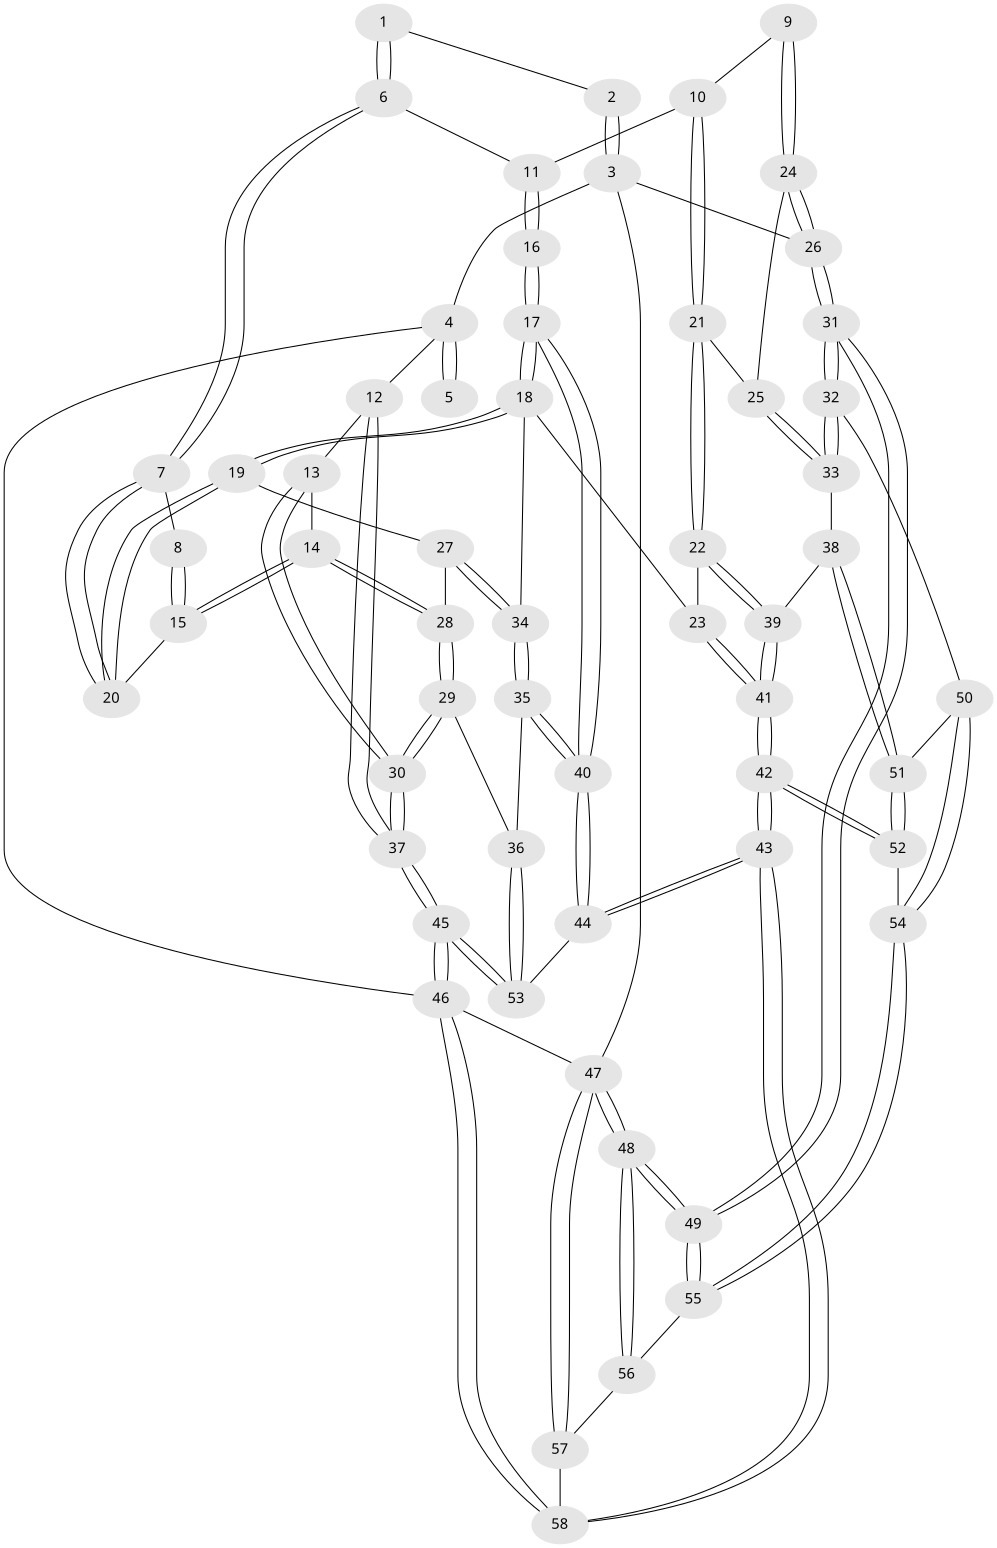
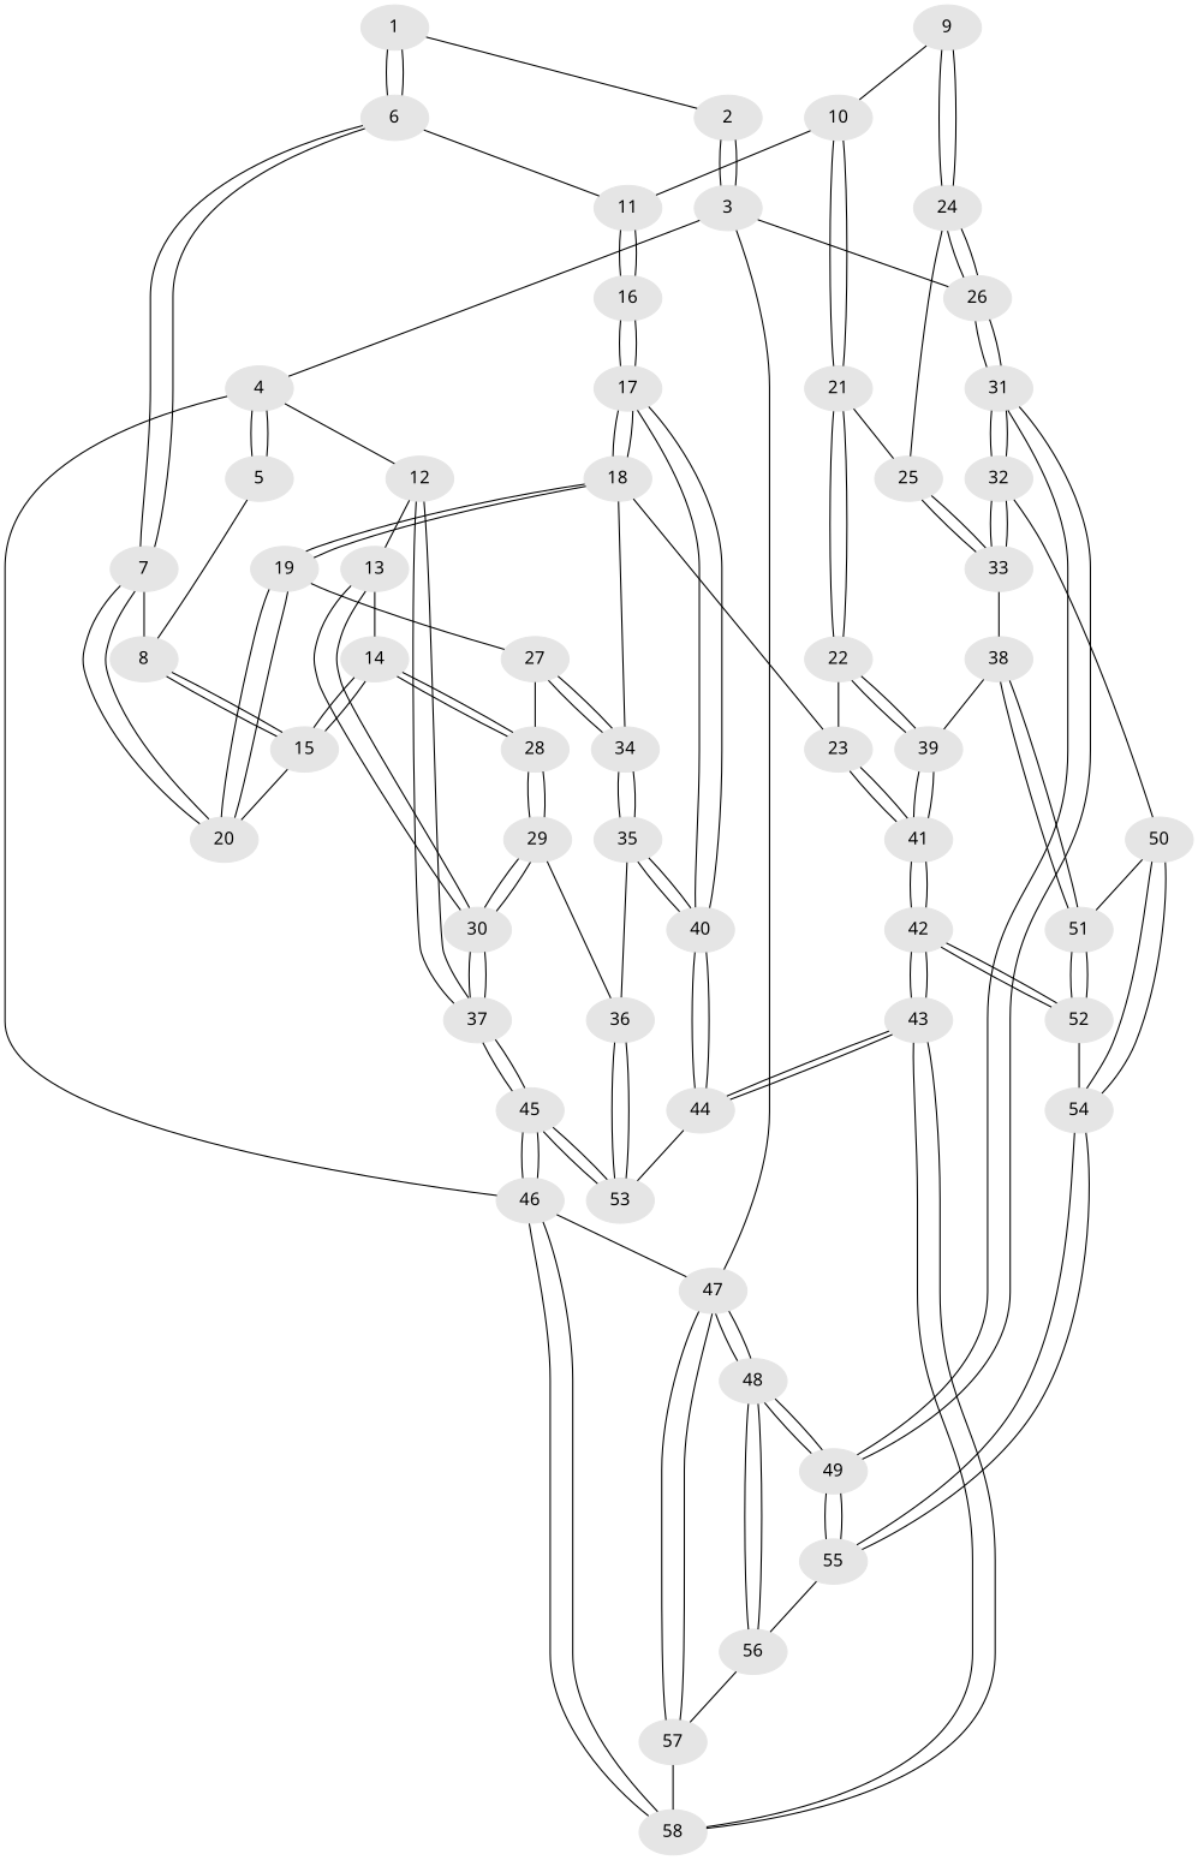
  graph {
    fontname="Noto Sans"
    node [color=gray90 fontname="Noto Sans" style=filled]
    edge [fontname="Noto Sans"]
    1
    2
    6
    3
    7
    11
    4
    26
    47
    9
    10
    24
    5
    12
    46
    31
    48
    57
    8
    13
    37
    58
    15
    20
    16
    21
    25
    22
    17
    14
    30
    45
    28
    29
    18
    40
    23
    41
    19
    34
    44
    27
    35
    39
    33
    42
    38
    32
    49
    36
    53
    50
    55
    51
    54
    52
    43
    56
    1 -- 2
    1 -- 6
    1 -- 6
    2 -- 3
    2 -- 3
    6 -- 7
    6 -- 7
    6 -- 11
    3 -- 4
    3 -- 26
    3 -- 47
    7 -- 8
    7 -- 20
    7 -- 20
    11 -- 16
    11 -- 16
    4 -- 5
    4 -- 5
    4 -- 12
    4 -- 46
    26 -- 31
    26 -- 31
    47 -- 48
    47 -- 48
    47 -- 57
    47 -- 57
    9 -- 10
    9 -- 24
    9 -- 24
    10 -- 11
    10 -- 21
    10 -- 21
    24 -- 26
    24 -- 26
    24 -- 25
+   5 -- 8
    12 -- 13
    12 -- 37
    12 -- 37
    46 -- 47
    46 -- 58
    46 -- 58
    31 -- 32
    31 -- 32
    31 -- 49
    31 -- 49
    48 -- 49
    48 -- 49
    48 -- 56
    48 -- 56
    57 -- 58
    8 -- 15
    8 -- 15
    13 -- 14
    13 -- 30
    13 -- 30
    37 -- 45
    37 -- 45
    15 -- 20
    16 -- 17
    16 -- 17
    21 -- 25
    21 -- 22
    21 -- 22
    25 -- 33
    25 -- 33
    22 -- 23
    22 -- 39
    22 -- 39
    17 -- 18
    17 -- 18
    17 -- 40
    17 -- 40
    14 -- 15
    14 -- 15
    14 -- 28
    14 -- 28
    30 -- 37
    30 -- 37
    45 -- 46
    45 -- 46
    45 -- 53
    45 -- 53
    28 -- 29
    28 -- 29
    29 -- 30
    29 -- 30
    29 -- 36
    18 -- 23
    18 -- 19
    18 -- 19
    18 -- 34
    40 -- 44
    40 -- 44
    23 -- 41
    23 -- 41
    41 -- 42
    41 -- 42
    19 -- 20
    19 -- 20
    19 -- 27
    34 -- 35
    34 -- 35
    44 -- 53
    27 -- 28
    27 -- 34
    27 -- 34
    35 -- 40
    35 -- 40
    35 -- 36
    39 -- 41
    39 -- 41
    33 -- 38
    42 -- 52
    42 -- 52
    42 -- 43
    42 -- 43
    38 -- 39
    38 -- 51
    38 -- 51
    32 -- 33
    32 -- 33
    32 -- 50
    49 -- 55
    49 -- 55
    36 -- 53
    36 -- 53
    50 -- 51
    50 -- 54
    50 -- 54
    55 -- 56
    51 -- 52
    51 -- 52
    54 -- 55
    54 -- 55
    52 -- 54
    43 -- 58
    43 -- 58
    43 -- 44
    43 -- 44
    56 -- 57
  }
